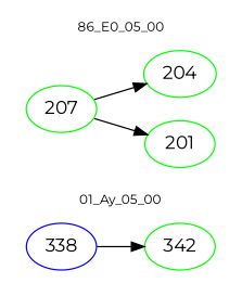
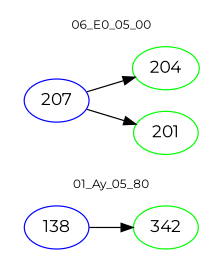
  digraph {
    fontname=Montserrat
    rankdir=LR
    node [color=green fontname=Montserrat]
    edge [color=black fontname=Montserrat]
-   n1 [color=blue label=338]
+   n1 [color=blue label=138]
    n2 [label=342]
-   n3 [label=207]
+   n3 [color=blue label=207]
    n4 [label=201]
    n5 [label=204]
    subgraph cluster_1 {
      color=white
      fontsize=10
-     label="01_Ay_05_00"
+     label="01_Ay_05_80"
      n1
      n2
    }
    subgraph cluster_2 {
      color=white
      fontsize=10
-     label="86_E0_05_00"
+     label="06_E0_05_00"
      n3
      n4
      n5
    }
    n1 -> n2
    n3 -> n4
    n3 -> n5
  }
